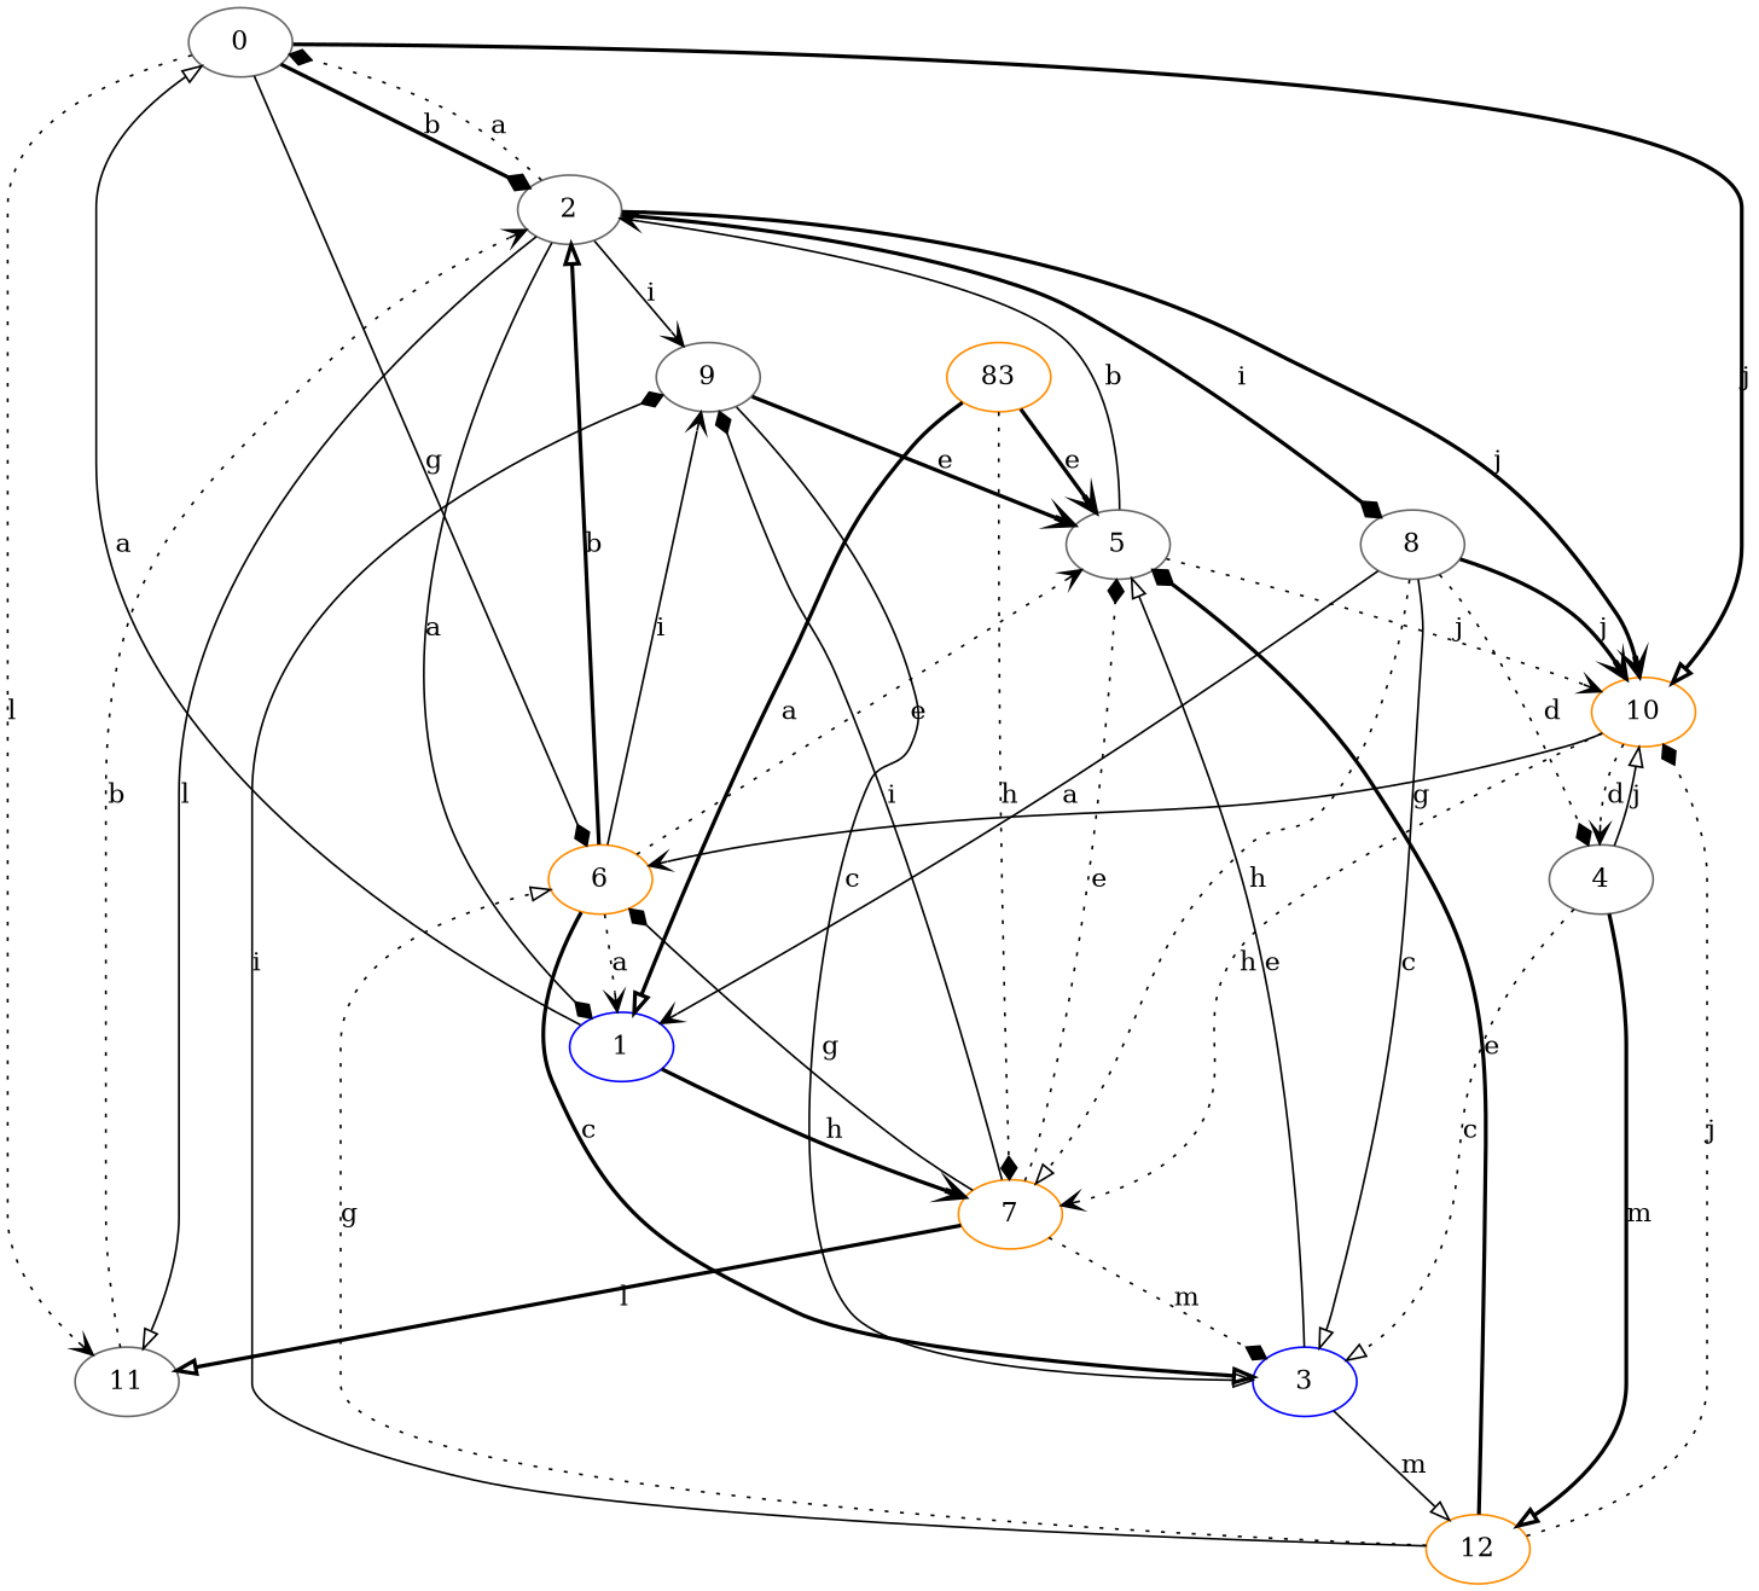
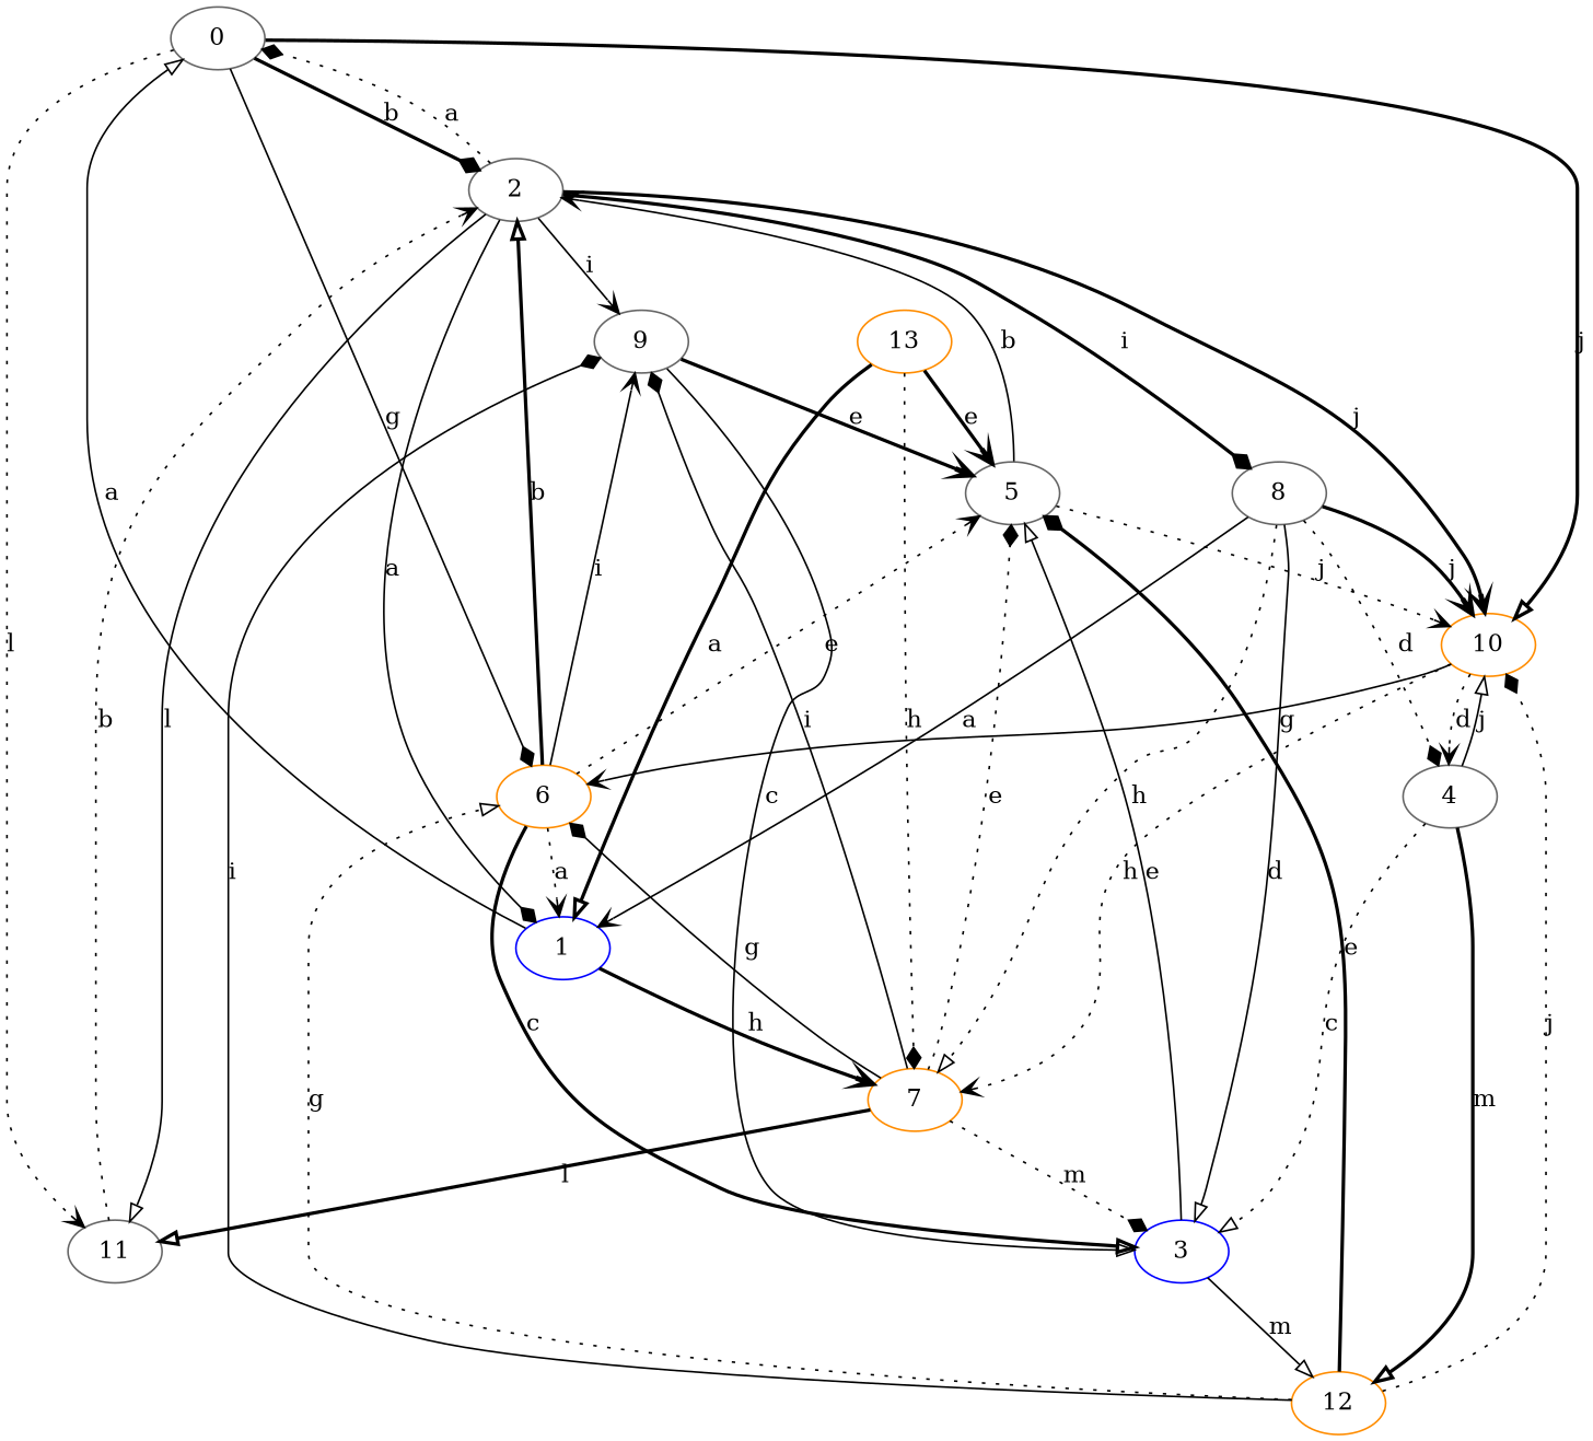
  strict digraph {
    node [color=gray40]
    edge [arrowhead=vee style=solid]
    0
    2
    6 [color=darkorange]
    10 [color=darkorange]
    11
    1 [color=blue]
    8
    9
    5
    3 [color=blue]
    7 [color=darkorange]
    4
    12 [color=darkorange]
-   13 [color=darkorange label=83]
+   13 [color=darkorange]
    0 -> 2 [arrowhead=diamond label=b style=bold]
    0 -> 6 [arrowhead=diamond label=g]
    0 -> 10 [arrowhead=onormal label=j style=bold]
    0 -> 11 [label=l style=dotted]
    2 -> 0 [arrowhead=diamond label=a style=dotted]
    2 -> 10 [label=j style=bold]
    2 -> 11 [arrowhead=onormal label=l]
    2 -> 1 [arrowhead=diamond label=a]
    2 -> 8 [arrowhead=diamond label=i style=bold]
    2 -> 9 [label=i]
    6 -> 2 [arrowhead=onormal label=b style=bold]
    6 -> 1 [label=a style=dotted]
    6 -> 9 [label=i]
    6 -> 5 [label=e style=dotted]
    6 -> 3 [arrowhead=onormal label=c style=bold]
    10 -> 6 [label=g]
    10 -> 7 [label=h style=dotted]
    10 -> 4 [label=d style=dotted]
    11 -> 2 [label=b style=dotted]
    1 -> 0 [arrowhead=onormal label=a]
    1 -> 7 [label=h style=bold]
    8 -> 10 [label=j style=bold]
    8 -> 1 [label=a]
-   8 -> 3 [arrowhead=onormal label=c]
+   8 -> 3 [arrowhead=onormal label=d]
    8 -> 7 [arrowhead=onormal label=h style=dotted]
    8 -> 4 [arrowhead=diamond label=d style=dotted]
    9 -> 5 [label=e style=bold]
    9 -> 3 [arrowhead=onormal label=c]
    5 -> 2 [label=b]
    5 -> 10 [label=j style=dotted]
    3 -> 5 [arrowhead=onormal label=e]
    3 -> 12 [arrowhead=onormal label=m]
    7 -> 6 [arrowhead=diamond label=g]
    7 -> 11 [arrowhead=onormal label=l style=bold]
    7 -> 9 [arrowhead=diamond label=i]
    7 -> 5 [arrowhead=diamond label=e style=dotted]
    7 -> 3 [arrowhead=diamond label=m style=dotted]
    4 -> 10 [arrowhead=onormal label=j]
    4 -> 3 [arrowhead=onormal label=c style=dotted]
    4 -> 12 [arrowhead=onormal label=m style=bold]
    12 -> 6 [arrowhead=onormal label=g style=dotted]
    12 -> 10 [arrowhead=diamond label=j style=dotted]
    12 -> 9 [arrowhead=diamond label=i]
    12 -> 5 [arrowhead=diamond label=e style=bold]
    13 -> 1 [arrowhead=onormal label=a style=bold]
    13 -> 5 [label=e style=bold]
    13 -> 7 [arrowhead=diamond label=h style=dotted]
  }
